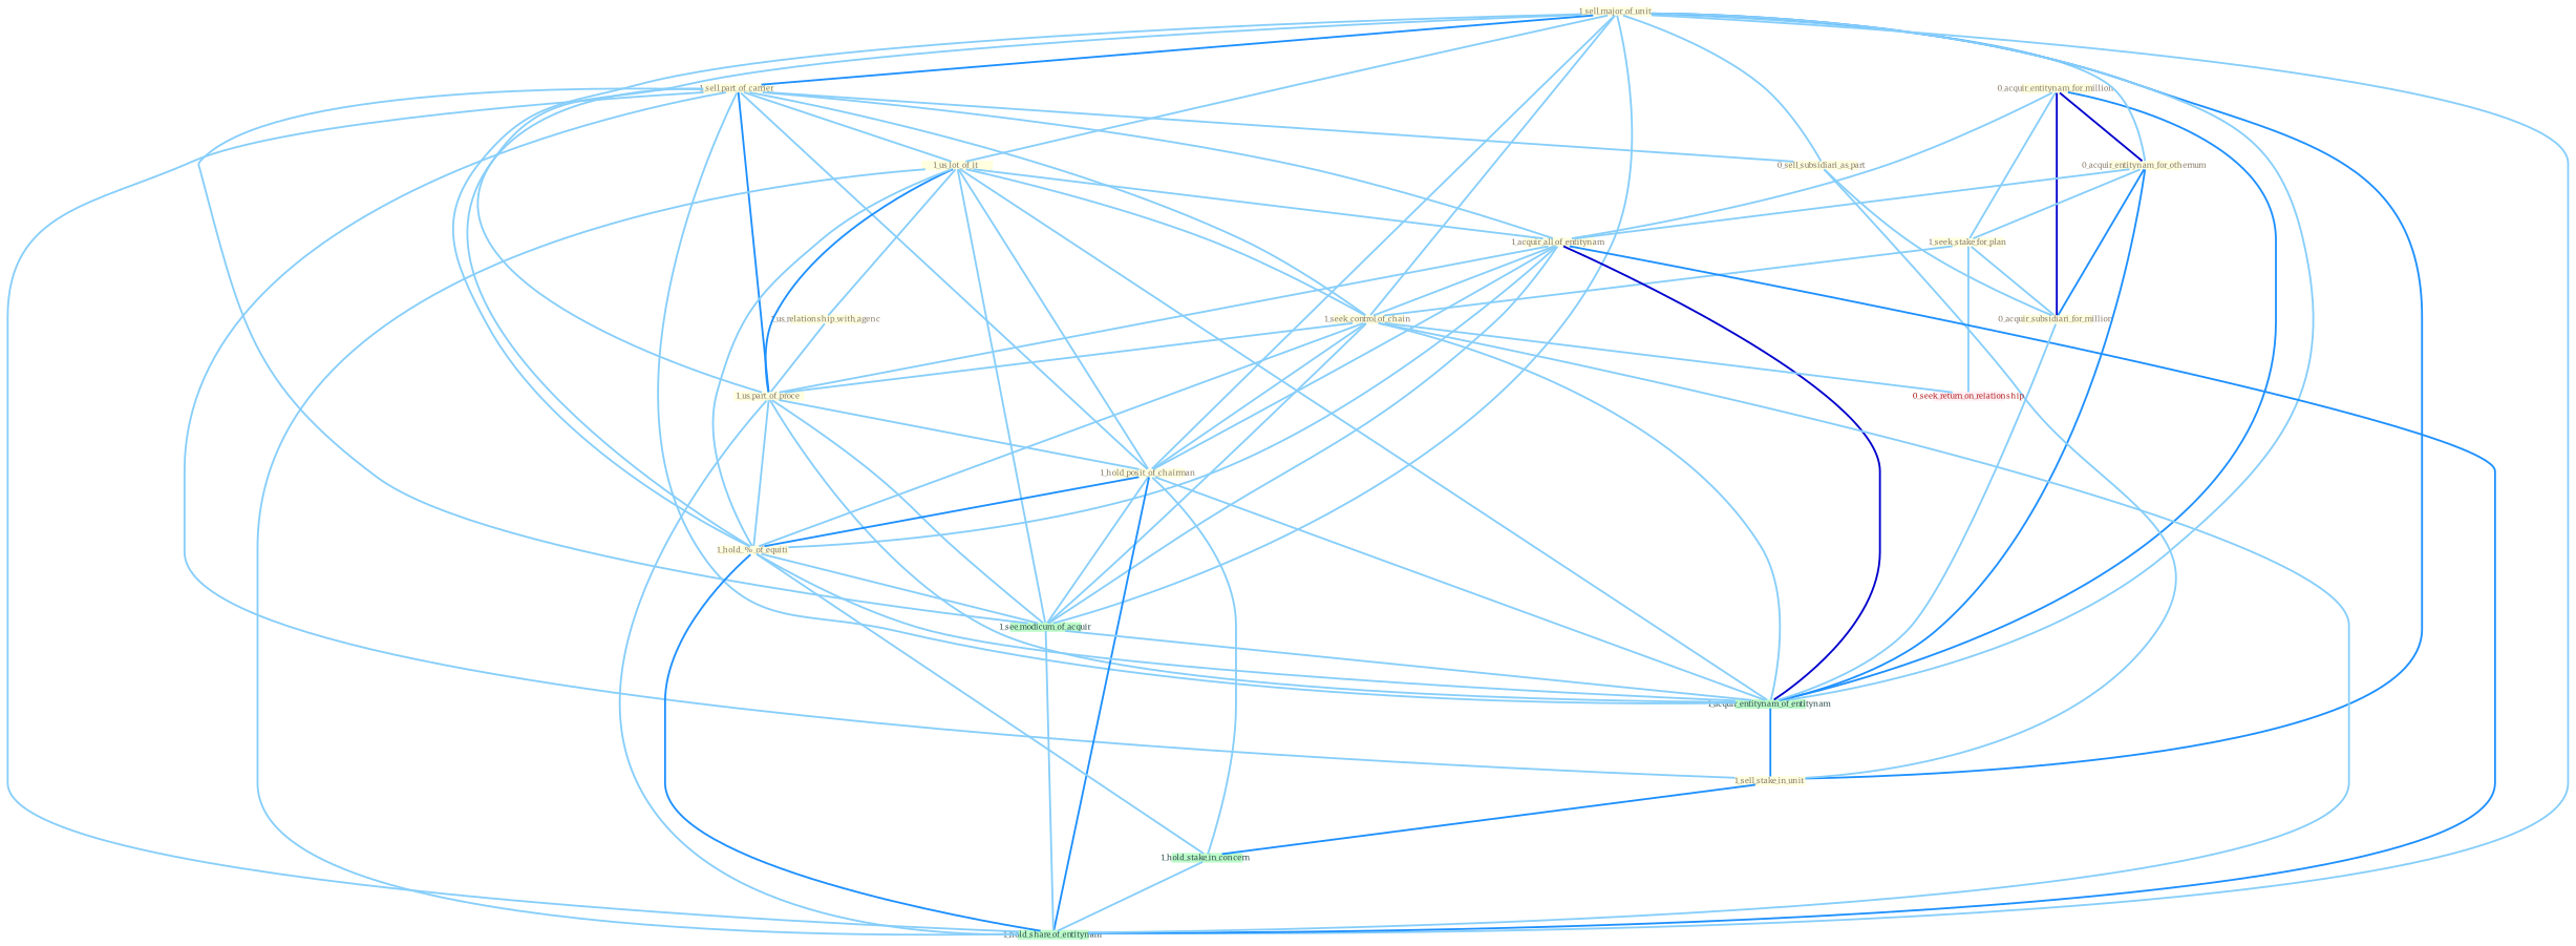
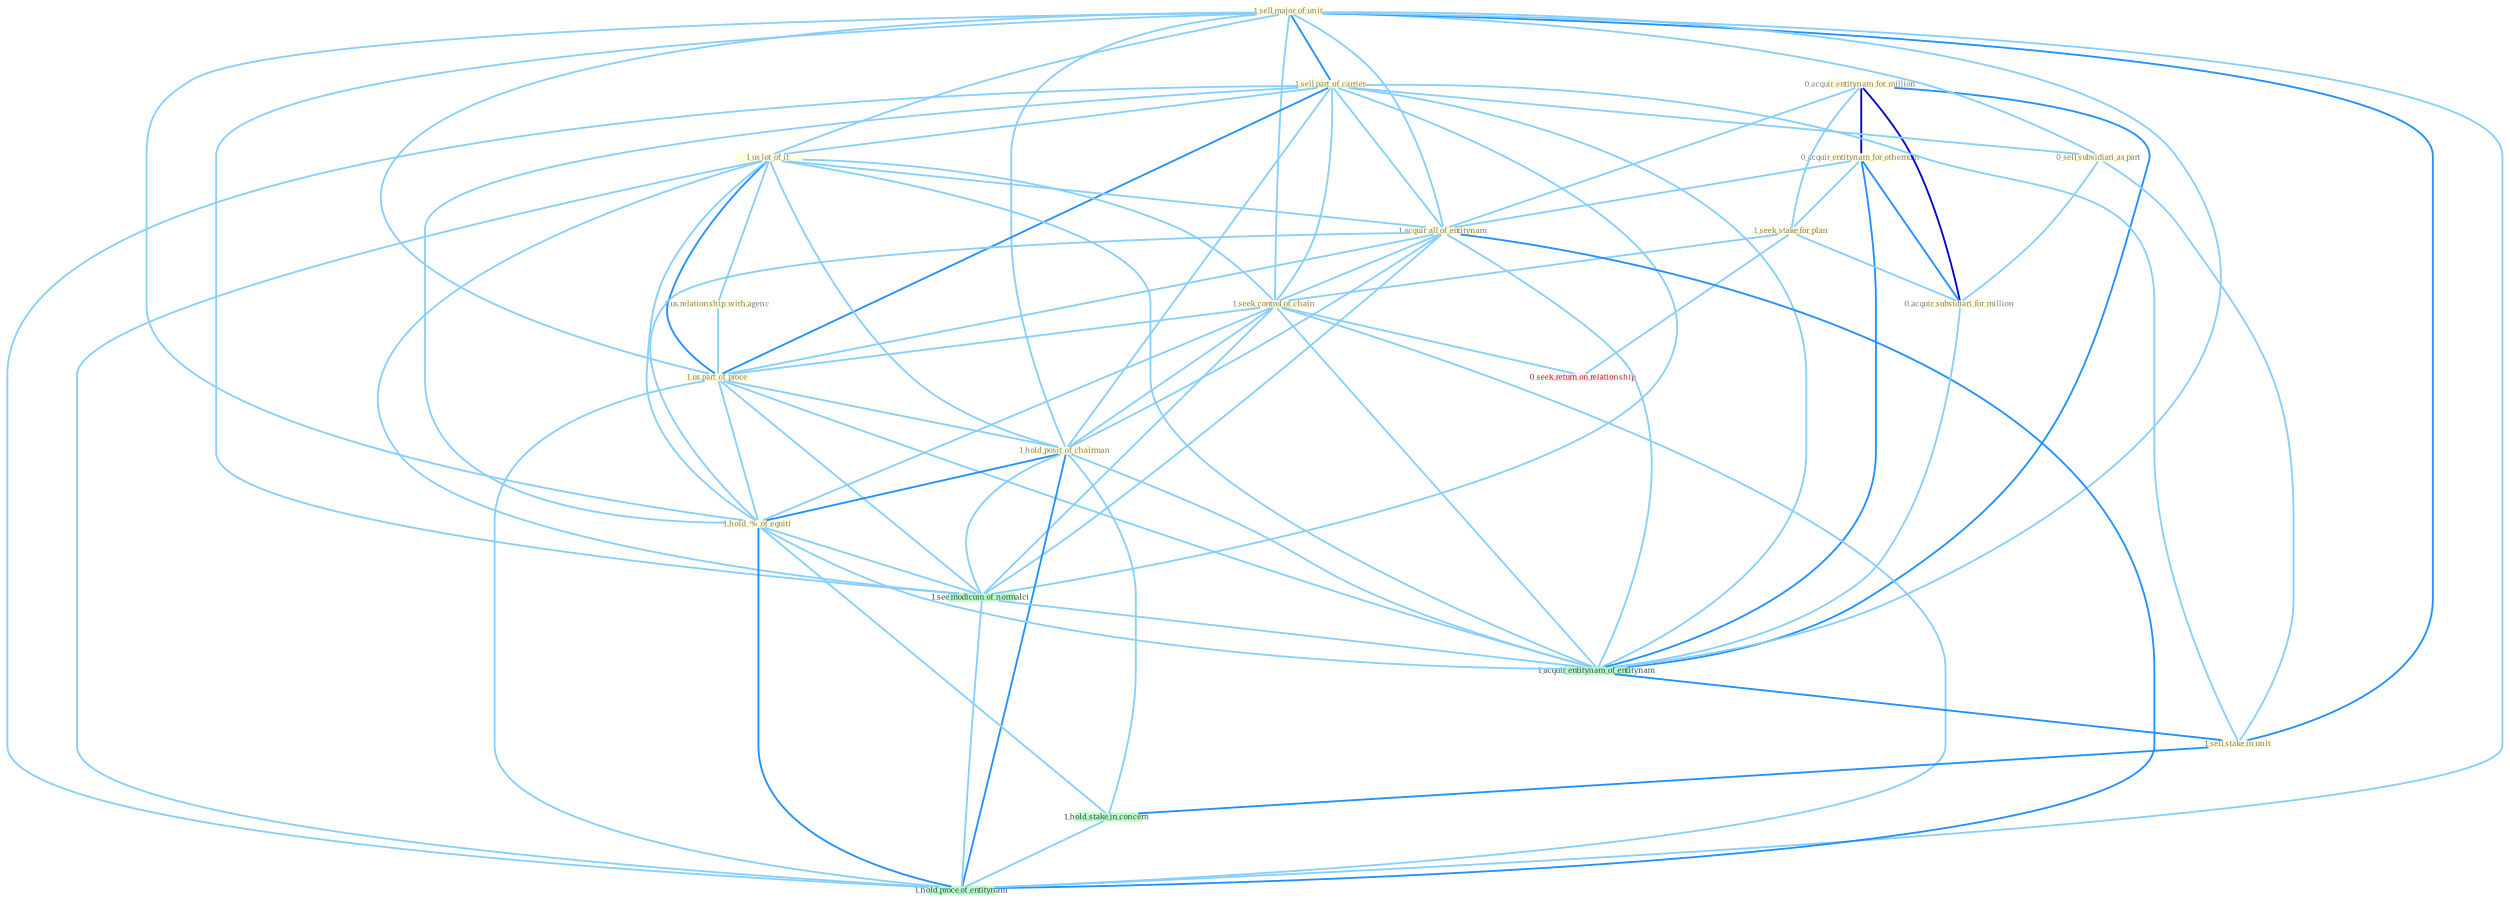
  graph {
    fontname=Merriweather
    node [color="#ffffe0" fixedsize=true fontcolor="#8b7d6b" fontname=Merriweather fontsize=4 shape=polygon style=filled]
    edge [color="#87cefa" fontname=Merriweather w=1]
    "0_acquir_entitynam_for_million " [height=.06 width=.5]
    "1_sell_major_of_unit " [height=.06 width=.5]
    "1_sell_part_of_carrier " [height=.06 width=.5]
    "0_acquir_entitynam_for_othernum " [height=.06 width=.5]
    "1_us_lot_of_it " [height=.06 width=.5]
    "0_sell_subsidiari_as_part " [height=.06 width=.5]
    n7 [height=.06 label="1_seek_stake_for_plan" width=.5]
    "1_acquir_all_of_entitynam " [height=.06 width=.5]
    "1_seek_control_of_chain " [height=.06 width=.5]
    "1_us_relationship_with_agenc " [height=.06 width=.5]
    "1_us_part_of_proce " [height=.06 width=.5]
    "1_hold_posit_of_chairman " [height=.06 width=.5]
    "0_acquir_subsidiari_for_million " [height=.06 width=.5]
    "1_sell_stake_in_unit " [height=.06 width=.5]
    "1_hold_%_of_equiti " [height=.06 width=.5]
    n16 [color="#fff0f5" fontcolor="#b22222" height=.06 label="0_seek_return_on_relationship" width=.5]
    "1_acquir_entitynam_of_entitynam " [color="#BDFCC9" fontcolor="#2f4f4f" height=.06 width=.5]
-   "1_see_modicum_of_normalci " [color="#BDFCC9" fontcolor="#2f4f4f" height=.06 width=.5 label="1_see_modicum_of_acquir"]
-   "1_hold_share_of_entitynam " [color="#BDFCC9" fontcolor="#2f4f4f" height=.06 width=.5]
+   "1_see_modicum_of_normalci " [color="#BDFCC9" fontcolor="#2f4f4f" height=.06 width=.5]
+   "1_hold_share_of_entitynam " [color="#BDFCC9" fontcolor="#2f4f4f" height=.06 width=.5 label="1_hold_proce_of_entitynam"]
    "1_hold_stake_in_concern " [color="#BDFCC9" fontcolor="#2f4f4f" height=.06 width=.5]
    subgraph sub_1 {
      "0_acquir_entitynam_for_million "
      "1_sell_major_of_unit "
      "1_sell_part_of_carrier "
      "0_acquir_entitynam_for_othernum "
      "1_us_lot_of_it "
      "0_sell_subsidiari_as_part "
      n7
      "1_acquir_all_of_entitynam "
      "1_seek_control_of_chain "
      "1_us_relationship_with_agenc "
      "1_us_part_of_proce "
      "1_hold_posit_of_chairman "
      "0_acquir_subsidiari_for_million "
      "1_sell_stake_in_unit "
      "1_hold_%_of_equiti "
    }
    subgraph sub_2 {
      n16
    }
    "0_acquir_entitynam_for_million " -- "0_acquir_entitynam_for_othernum " [color="#0000cd" w=3]
    "0_acquir_entitynam_for_million " -- n7
    "0_acquir_entitynam_for_million " -- "1_acquir_all_of_entitynam "
    "0_acquir_entitynam_for_million " -- "0_acquir_subsidiari_for_million " [color="#0000cd" w=3]
    "0_acquir_entitynam_for_million " -- "1_acquir_entitynam_of_entitynam " [color="#1e90ff" w=2]
    "1_sell_major_of_unit " -- "1_sell_part_of_carrier " [color="#1e90ff" w=2]
    "1_sell_major_of_unit " -- "1_us_lot_of_it "
    "1_sell_major_of_unit " -- "0_sell_subsidiari_as_part "
-   "1_sell_major_of_unit " -- "0_acquir_entitynam_for_othernum "
+   "1_sell_major_of_unit " -- "1_acquir_all_of_entitynam "
    "1_sell_major_of_unit " -- "1_seek_control_of_chain "
    "1_sell_major_of_unit " -- "1_us_part_of_proce "
    "1_sell_major_of_unit " -- "1_hold_posit_of_chairman "
    "1_sell_major_of_unit " -- "1_sell_stake_in_unit " [color="#1e90ff" w=2]
    "1_sell_major_of_unit " -- "1_hold_%_of_equiti "
    "1_sell_major_of_unit " -- "1_acquir_entitynam_of_entitynam "
    "1_sell_major_of_unit " -- "1_see_modicum_of_normalci "
    "1_sell_major_of_unit " -- "1_hold_share_of_entitynam "
    "1_sell_part_of_carrier " -- "1_us_lot_of_it "
    "1_sell_part_of_carrier " -- "0_sell_subsidiari_as_part "
    "1_sell_part_of_carrier " -- "1_acquir_all_of_entitynam "
    "1_sell_part_of_carrier " -- "1_seek_control_of_chain "
    "1_sell_part_of_carrier " -- "1_us_part_of_proce " [color="#1e90ff" w=2]
    "1_sell_part_of_carrier " -- "1_hold_posit_of_chairman "
    "1_sell_part_of_carrier " -- "1_sell_stake_in_unit "
    "1_sell_part_of_carrier " -- "1_hold_%_of_equiti "
    "1_sell_part_of_carrier " -- "1_acquir_entitynam_of_entitynam "
    "1_sell_part_of_carrier " -- "1_see_modicum_of_normalci "
    "1_sell_part_of_carrier " -- "1_hold_share_of_entitynam "
    "0_acquir_entitynam_for_othernum " -- n7
    "0_acquir_entitynam_for_othernum " -- "1_acquir_all_of_entitynam "
    "0_acquir_entitynam_for_othernum " -- "0_acquir_subsidiari_for_million " [color="#1e90ff" w=2]
    "0_acquir_entitynam_for_othernum " -- "1_acquir_entitynam_of_entitynam " [color="#1e90ff" w=2]
    "1_us_lot_of_it " -- "1_acquir_all_of_entitynam "
    "1_us_lot_of_it " -- "1_seek_control_of_chain "
    "1_us_lot_of_it " -- "1_us_relationship_with_agenc "
    "1_us_lot_of_it " -- "1_us_part_of_proce " [color="#1e90ff" w=2]
    "1_us_lot_of_it " -- "1_hold_posit_of_chairman "
    "1_us_lot_of_it " -- "1_hold_%_of_equiti "
    "1_us_lot_of_it " -- "1_acquir_entitynam_of_entitynam "
    "1_us_lot_of_it " -- "1_see_modicum_of_normalci "
    "1_us_lot_of_it " -- "1_hold_share_of_entitynam "
    "0_sell_subsidiari_as_part " -- "0_acquir_subsidiari_for_million "
    "0_sell_subsidiari_as_part " -- "1_sell_stake_in_unit "
    n7 -- "1_seek_control_of_chain "
    n7 -- "0_acquir_subsidiari_for_million "
    n7 -- n16
    "1_acquir_all_of_entitynam " -- "1_seek_control_of_chain "
    "1_acquir_all_of_entitynam " -- "1_us_part_of_proce "
    "1_acquir_all_of_entitynam " -- "1_hold_posit_of_chairman "
    "1_acquir_all_of_entitynam " -- "1_hold_%_of_equiti "
-   "1_acquir_all_of_entitynam " -- "1_acquir_entitynam_of_entitynam " [color="#0000cd" w=3]
+   "1_acquir_all_of_entitynam " -- "1_acquir_entitynam_of_entitynam " [w=3]
    "1_acquir_all_of_entitynam " -- "1_see_modicum_of_normalci "
    "1_acquir_all_of_entitynam " -- "1_hold_share_of_entitynam " [color="#1e90ff" w=2]
    "1_seek_control_of_chain " -- "1_us_part_of_proce "
    "1_seek_control_of_chain " -- "1_hold_posit_of_chairman "
    "1_seek_control_of_chain " -- "1_hold_%_of_equiti "
    "1_seek_control_of_chain " -- n16
    "1_seek_control_of_chain " -- "1_acquir_entitynam_of_entitynam "
    "1_seek_control_of_chain " -- "1_see_modicum_of_normalci "
    "1_seek_control_of_chain " -- "1_hold_share_of_entitynam "
    "1_us_relationship_with_agenc " -- "1_us_part_of_proce "
    "1_us_part_of_proce " -- "1_hold_posit_of_chairman "
    "1_us_part_of_proce " -- "1_hold_%_of_equiti "
    "1_us_part_of_proce " -- "1_acquir_entitynam_of_entitynam "
    "1_us_part_of_proce " -- "1_see_modicum_of_normalci "
    "1_us_part_of_proce " -- "1_hold_share_of_entitynam "
    "1_hold_posit_of_chairman " -- "1_hold_%_of_equiti " [color="#1e90ff" w=2]
    "1_hold_posit_of_chairman " -- "1_acquir_entitynam_of_entitynam "
    "1_hold_posit_of_chairman " -- "1_see_modicum_of_normalci "
    "1_hold_posit_of_chairman " -- "1_hold_share_of_entitynam " [color="#1e90ff" w=2]
    "1_hold_posit_of_chairman " -- "1_hold_stake_in_concern "
    "0_acquir_subsidiari_for_million " -- "1_acquir_entitynam_of_entitynam "
    "1_sell_stake_in_unit " -- "1_hold_stake_in_concern " [color="#1e90ff" w=2]
    "1_hold_%_of_equiti " -- "1_acquir_entitynam_of_entitynam "
    "1_hold_%_of_equiti " -- "1_see_modicum_of_normalci "
    "1_hold_%_of_equiti " -- "1_hold_share_of_entitynam " [color="#1e90ff" w=2]
    "1_hold_%_of_equiti " -- "1_hold_stake_in_concern "
    "1_acquir_entitynam_of_entitynam " -- "1_sell_stake_in_unit " [color="#1e90ff" w=2]
    "1_see_modicum_of_normalci " -- "1_acquir_entitynam_of_entitynam "
    "1_see_modicum_of_normalci " -- "1_hold_share_of_entitynam "
    "1_hold_stake_in_concern " -- "1_hold_share_of_entitynam "
  }
